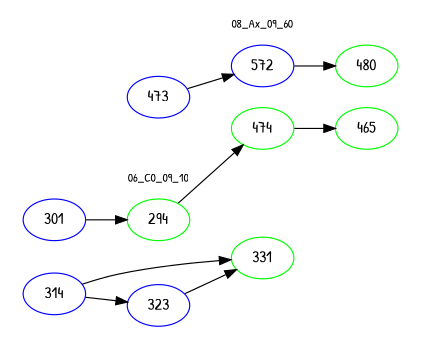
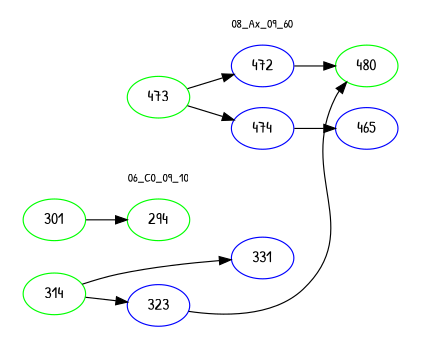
  digraph {
    fontname="Patrick Hand"
    rankdir=LR
    node [color=blue fontname="Patrick Hand"]
    edge [color=black fontname="Patrick Hand"]
-   n1 [label=473]
-   n2 [color=green label=474]
-   n3 [label=572]
-   n4 [color=green label=465]
+   n1 [color=green label=473]
+   n2 [label=474]
+   n3 [label=472]
+   n4 [label=465]
    n5 [color=green label=480]
-   n6 [label=314]
-   n7 [label=301]
+   n6 [color=green label=314]
+   n7 [color=green label=301]
    n8 [label=323]
    n9 [color=green label=294]
-   n10 [color=green label=331]
+   n10 [label=331]
    subgraph cluster_1 {
      color=white
      fontsize=10
      label="08_Ax_09_60"
      n1
      n2
      n3
      n4
      n5
    }
    subgraph cluster_2 {
      color=white
      fontsize=10
      label="06_C0_09_10"
      n6
      n7
      n8
      n9
      n10
    }
-   n9 -> n2
+   n1 -> n2
    n1 -> n3
    n2 -> n4
    n3 -> n5
    n6 -> n8
    n6 -> n10
    n7 -> n9
-   n8 -> n10
+   n8 -> n5
  }
